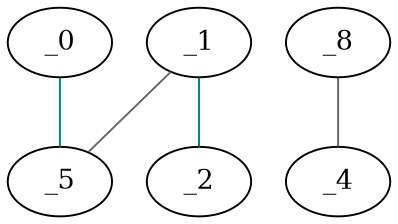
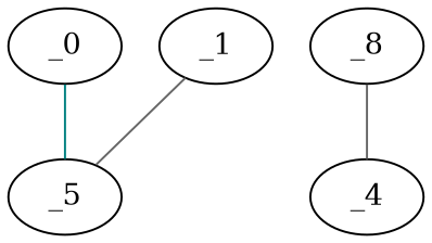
  graph {
    edge [color=teal style=solid]
    _0 [x=0.706546 y=0.829892]
    _5 [x=2.8277 y=1.75617]
    _1 [x=1.51 y=2.5]
-   _2 [x=2.22359 y=0.79778]
    n5 [label=_8 x=0.904982 y=1.57805]
    _4 [x=2.11006 y=1.6027]
    _0 -- _5
    _1 -- _5 [color=gray40]
-   _1 -- _2
    n5 -- _4 [color=gray40]
  }
